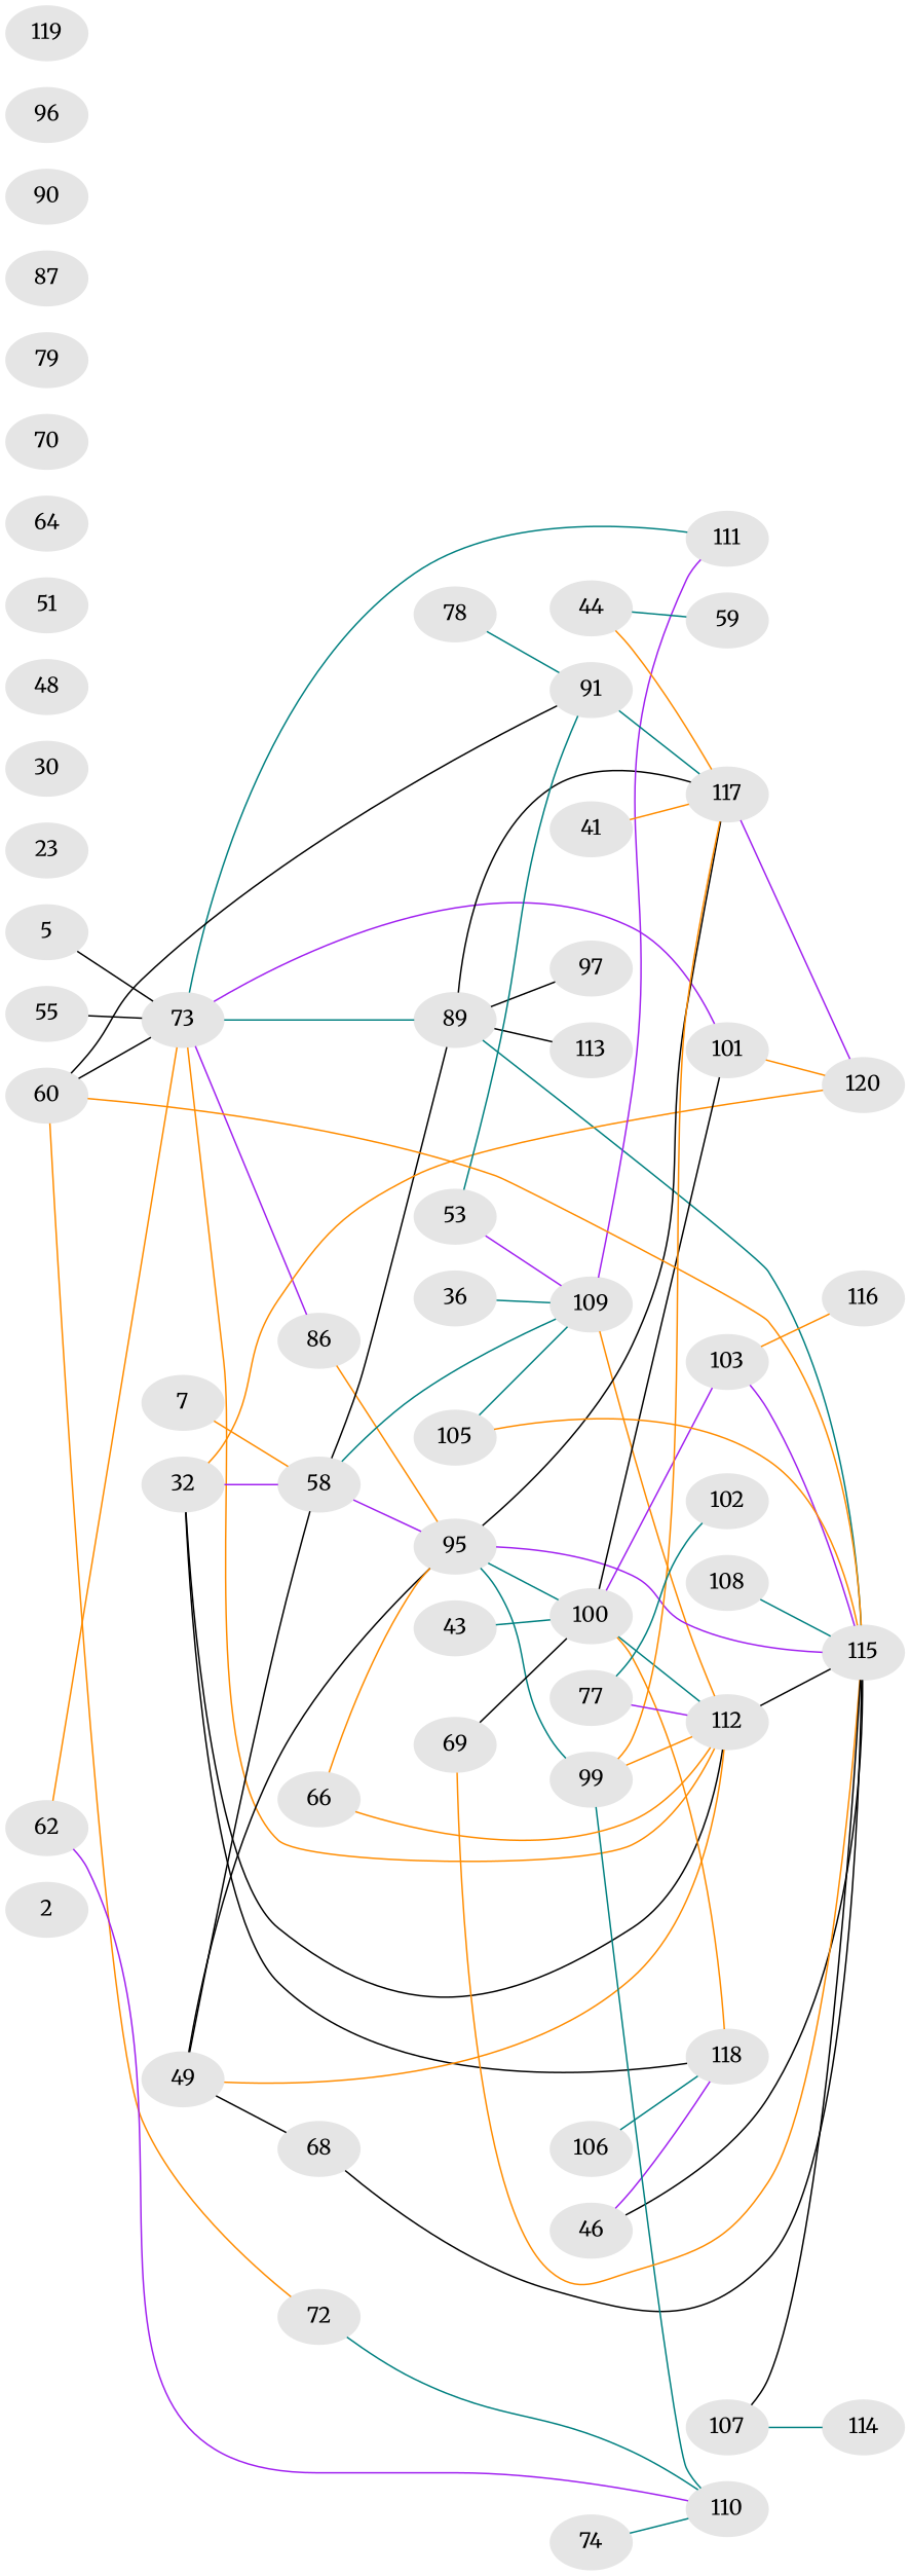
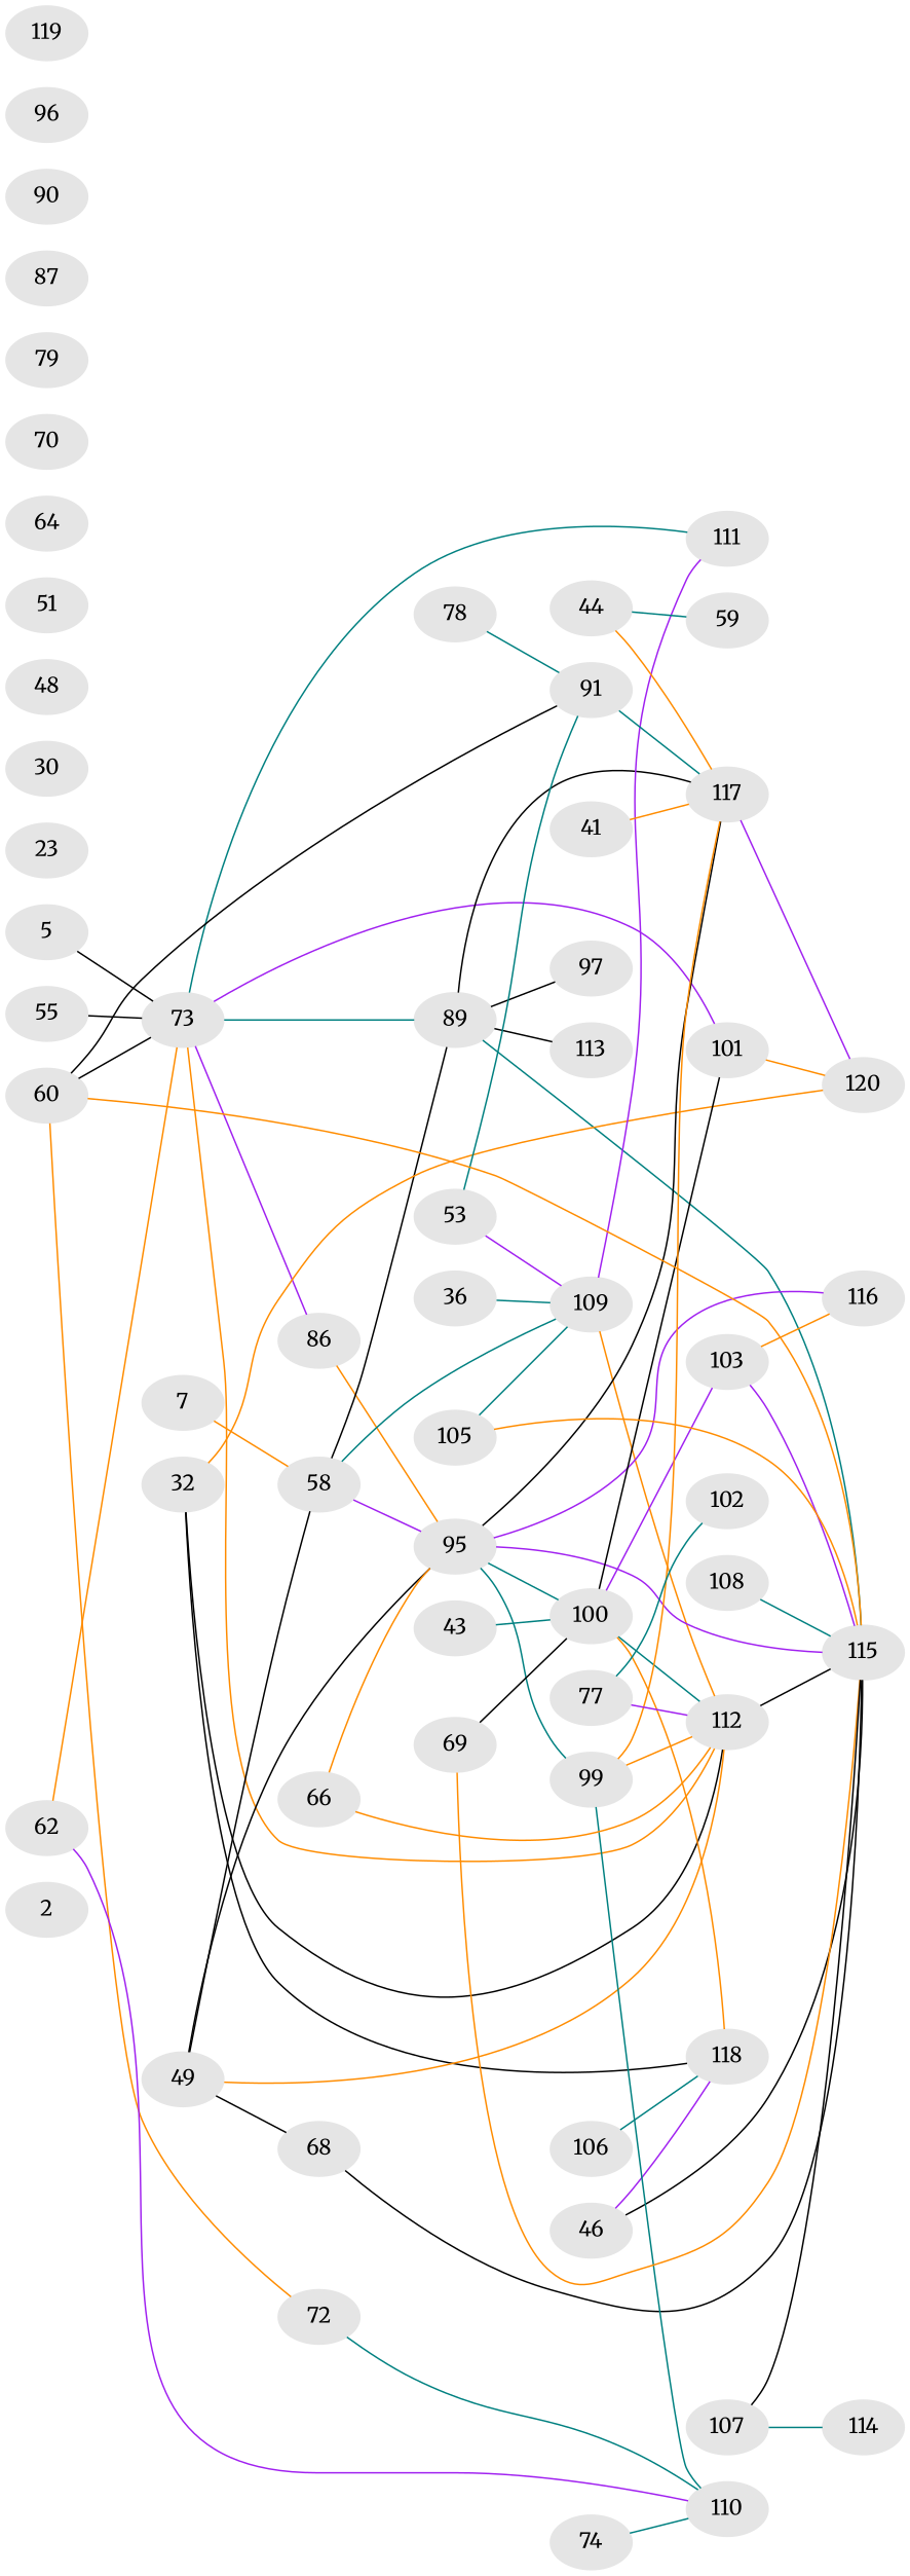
  graph {
    fontname=Merriweather
    rankdir=LR
    node [color=gray90 fontname=Merriweather style=filled]
    edge [color=teal fontname=Merriweather]
    2
    73 [super="+39+24"]
    112 [super="+6+54+47+56"]
    89 [super="+17+61"]
    86
    101 [super="+80"]
    111
    5
    58 [super="+52"]
    7
    32
    118
    120 [super="+3+88"]
    23
    30
    109 [super="+65"]
    95 [super="+27+93+85+75"]
    115 [super="+10+94"]
    36
    117 [super="+13+1+25"]
    41
    100 [super="+82"]
    103 [super="+19+83"]
    43
    44
    59
    46
    48
    49
    68 [super="+20"]
    99 [super="+22"]
    116 [super="+34"]
    51 [super="+21"]
    91 [super="+81"]
    53
    55
    97
    113
    60
    72
    110 [super="+33+104"]
    62 [super="+11"]
    64
    66
    69
    70
    74
    77
    102
    78
    79
    87
    90
    96
    105 [super="+98"]
    106
    114 [super="+28"]
    107
    108
    119
    73 -- 112 [color=darkorange weight=2]
    73 -- 89
    73 -- 86 [color=purple]
    73 -- 101 [color=purple]
    73 -- 111
    112 -- 115 [color=black weight=2]
    89 -- 115
    89 -- 117 [color=black]
    89 -- 97 [color=black]
    89 -- 113 [color=black]
    86 -- 95 [color=darkorange]
    101 -- 120 [color=darkorange]
    5 -- 73 [color=black]
    58 -- 89 [color=black]
    58 -- 109
    58 -- 95 [color=purple]
    7 -- 58 [color=darkorange]
    32 -- 112 [color=black]
-   32 -- 58 [color=purple weight=2]
    32 -- 118 [color=black]
    32 -- 120 [color=darkorange weight=2]
    109 -- 112 [color=darkorange weight=3]
    109 -- 111 [color=purple]
    95 -- 115 [color=purple weight=2]
    95 -- 117 [color=black]
    95 -- 100
    95 -- 99 [weight=2]
+   95 -- 116 [color=purple weight=2]
    36 -- 109
    117 -- 120 [color=purple]
    41 -- 117 [color=darkorange]
    100 -- 112 [weight=2]
    100 -- 101 [color=black weight=3]
    100 -- 118 [color=darkorange]
    100 -- 103 [color=purple]
    103 -- 115 [color=purple]
    103 -- 116 [color=darkorange weight=2]
    43 -- 100
    44 -- 117 [color=darkorange]
    44 -- 59
    46 -- 118 [color=purple]
    46 -- 115 [color=black]
    49 -- 112 [color=darkorange]
    49 -- 58 [color=black]
    49 -- 95 [color=black]
    49 -- 68 [color=black weight=2]
    68 -- 115 [color=black]
    99 -- 112 [color=darkorange]
    99 -- 117 [color=darkorange]
    99 -- 110 [weight=2]
    91 -- 117 [weight=2]
    53 -- 109 [color=purple]
    53 -- 91
    55 -- 73 [color=black]
    60 -- 73 [color=black]
    60 -- 115 [color=darkorange]
    60 -- 91 [color=black]
    60 -- 72 [color=darkorange]
    72 -- 110
    62 -- 73 [color=darkorange]
    62 -- 110 [color=purple]
    66 -- 112 [color=darkorange]
    66 -- 95 [color=darkorange]
    69 -- 115 [color=darkorange]
    69 -- 100 [color=black]
    74 -- 110
    77 -- 112 [color=purple weight=2]
    77 -- 102
    78 -- 91
    105 -- 109
    105 -- 115 [color=darkorange]
    106 -- 118
    107 -- 115 [color=black]
    107 -- 114
    108 -- 115
  }
